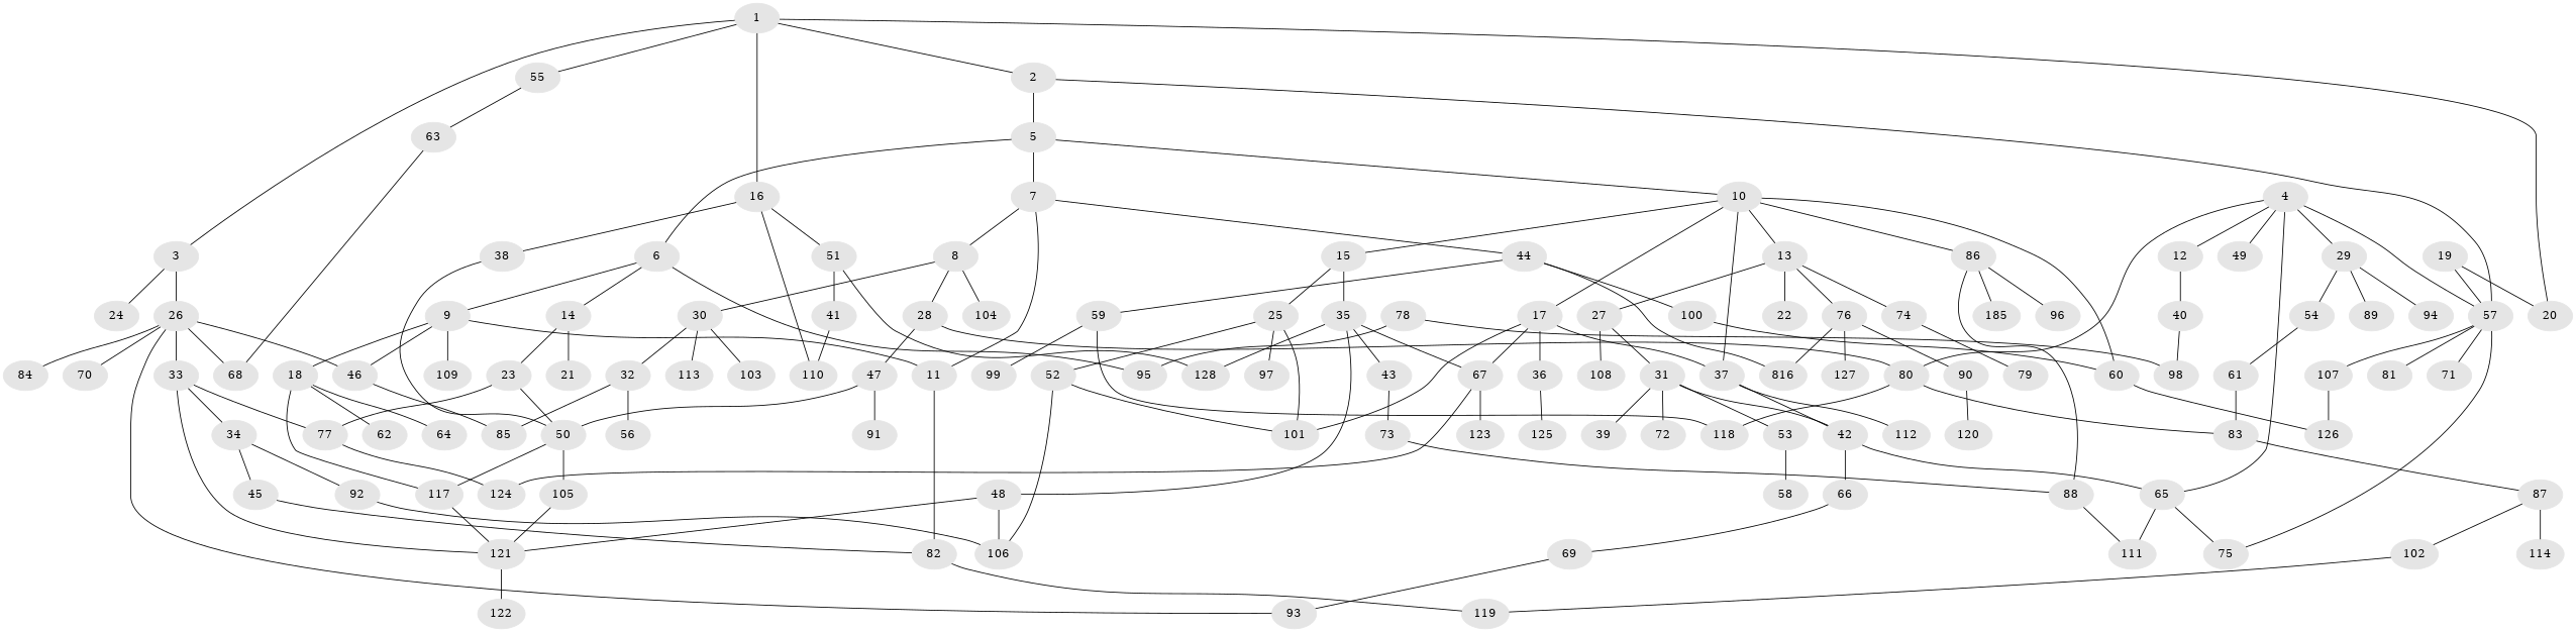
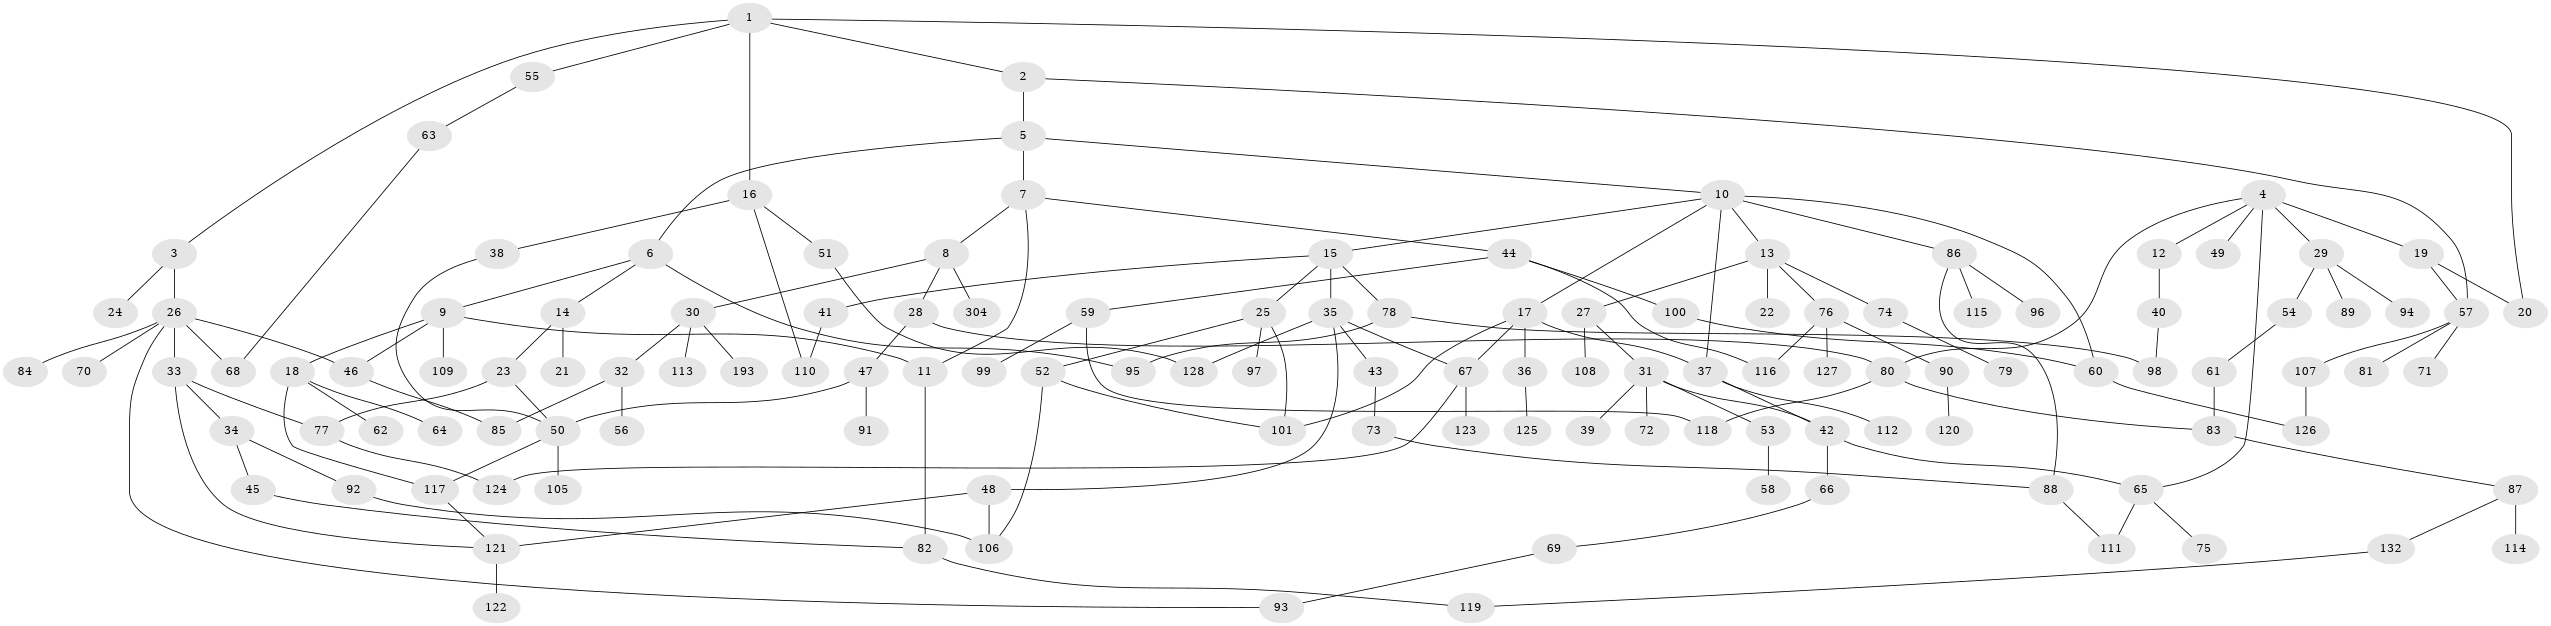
  graph {
    node [color=gray90 style=filled]
    1
    2
    3
    16
    20
    55
    5
    57
    24
    26
    38
    51
    110
    63
    6
    7
    10
    71
    75
    81
    107
    4
    12
    19
    29
    49
    65
    80
    46
    33
    68
    70
    84
    93
    40
    54
    89
    94
    111
    118
    83
    9
    14
    95
    8
    11
    44
    13
    15
    17
    37
    60
    86
    18
    109
    21
    23
    28
    30
-   104
+   104 [label=304]
    82
    59
    100
-   116 [label=816]
+   116
    47
    32
-   103
+   103 [label=193]
    113
    62
    64
    117
    85
    22
    27
    74
    76
    25
    35
    41
    78
    36
    67
    101
    42
    112
    126
    88
    96
-   115 [label=185]
+   115
    119
    98
    31
    108
    79
    90
    127
    50
    77
    52
    97
    43
    48
    128
    125
    123
    124
    121
    105
    106
    34
    39
    53
    72
    91
    61
    56
    66
    58
    45
    92
    122
    73
    69
    99
    87
    120
-   102
+   102 [label=132]
    114
    1 -- 2
    1 -- 3
    1 -- 16
    1 -- 20
    1 -- 55
    2 -- 5
    2 -- 57
    3 -- 24
    3 -- 26
    16 -- 38
    16 -- 51
    16 -- 110
    55 -- 63
    5 -- 6
    5 -- 7
    5 -- 10
    57 -- 71
-   57 -- 75
    57 -- 81
    57 -- 107
    26 -- 46
    26 -- 33
    26 -- 68
    26 -- 70
    26 -- 84
    26 -- 93
    38 -- 50
    51 -- 128
    63 -- 68
    6 -- 9
    6 -- 14
    6 -- 95
    7 -- 8
    7 -- 11
    7 -- 44
    10 -- 13
    10 -- 15
    10 -- 17
    10 -- 37
    10 -- 60
    10 -- 86
    107 -- 126
    4 -- 12
-   4 -- 57
+   4 -- 19
    4 -- 29
    4 -- 49
    4 -- 65
    4 -- 80
    12 -- 40
    19 -- 20
    19 -- 57
    29 -- 54
    29 -- 89
    29 -- 94
    65 -- 75
    65 -- 111
    80 -- 118
    80 -- 83
    46 -- 85
    33 -- 77
    33 -- 121
    33 -- 34
    40 -- 98
    54 -- 61
    83 -- 87
    9 -- 46
    9 -- 11
    9 -- 18
    9 -- 109
    14 -- 21
    14 -- 23
    8 -- 28
    8 -- 30
    8 -- 104
    11 -- 82
    44 -- 59
    44 -- 100
    44 -- 116
    13 -- 22
    13 -- 27
    13 -- 74
    13 -- 76
    15 -- 25
    15 -- 35
-   51 -- 41
+   15 -- 41
+   15 -- 78
    17 -- 37
    17 -- 36
    17 -- 67
    17 -- 101
    37 -- 42
    37 -- 112
    60 -- 126
    86 -- 88
    86 -- 96
    86 -- 115
    18 -- 62
    18 -- 64
    18 -- 117
    23 -- 50
    23 -- 77
    28 -- 80
    28 -- 47
    30 -- 32
    30 -- 103
    30 -- 113
    82 -- 119
    59 -- 118
    59 -- 99
    100 -- 60
    47 -- 50
    47 -- 91
    32 -- 85
    32 -- 56
    117 -- 121
    27 -- 31
    27 -- 108
    74 -- 79
    76 -- 116
    76 -- 90
    76 -- 127
    25 -- 101
    25 -- 52
    25 -- 97
    35 -- 67
    35 -- 43
    35 -- 48
    35 -- 128
    41 -- 110
    78 -- 95
    78 -- 98
    36 -- 125
    67 -- 123
    67 -- 124
    42 -- 65
    42 -- 66
    88 -- 111
    31 -- 42
    31 -- 39
    31 -- 53
    31 -- 72
    90 -- 120
    50 -- 117
    50 -- 105
    77 -- 124
    52 -- 101
    52 -- 106
    43 -- 73
    48 -- 121
    48 -- 106
    121 -- 122
-   105 -- 121
    34 -- 45
    34 -- 92
    53 -- 58
    61 -- 83
    66 -- 69
    45 -- 82
    92 -- 106
    73 -- 88
    69 -- 93
    87 -- 102
    87 -- 114
    102 -- 119
  }
